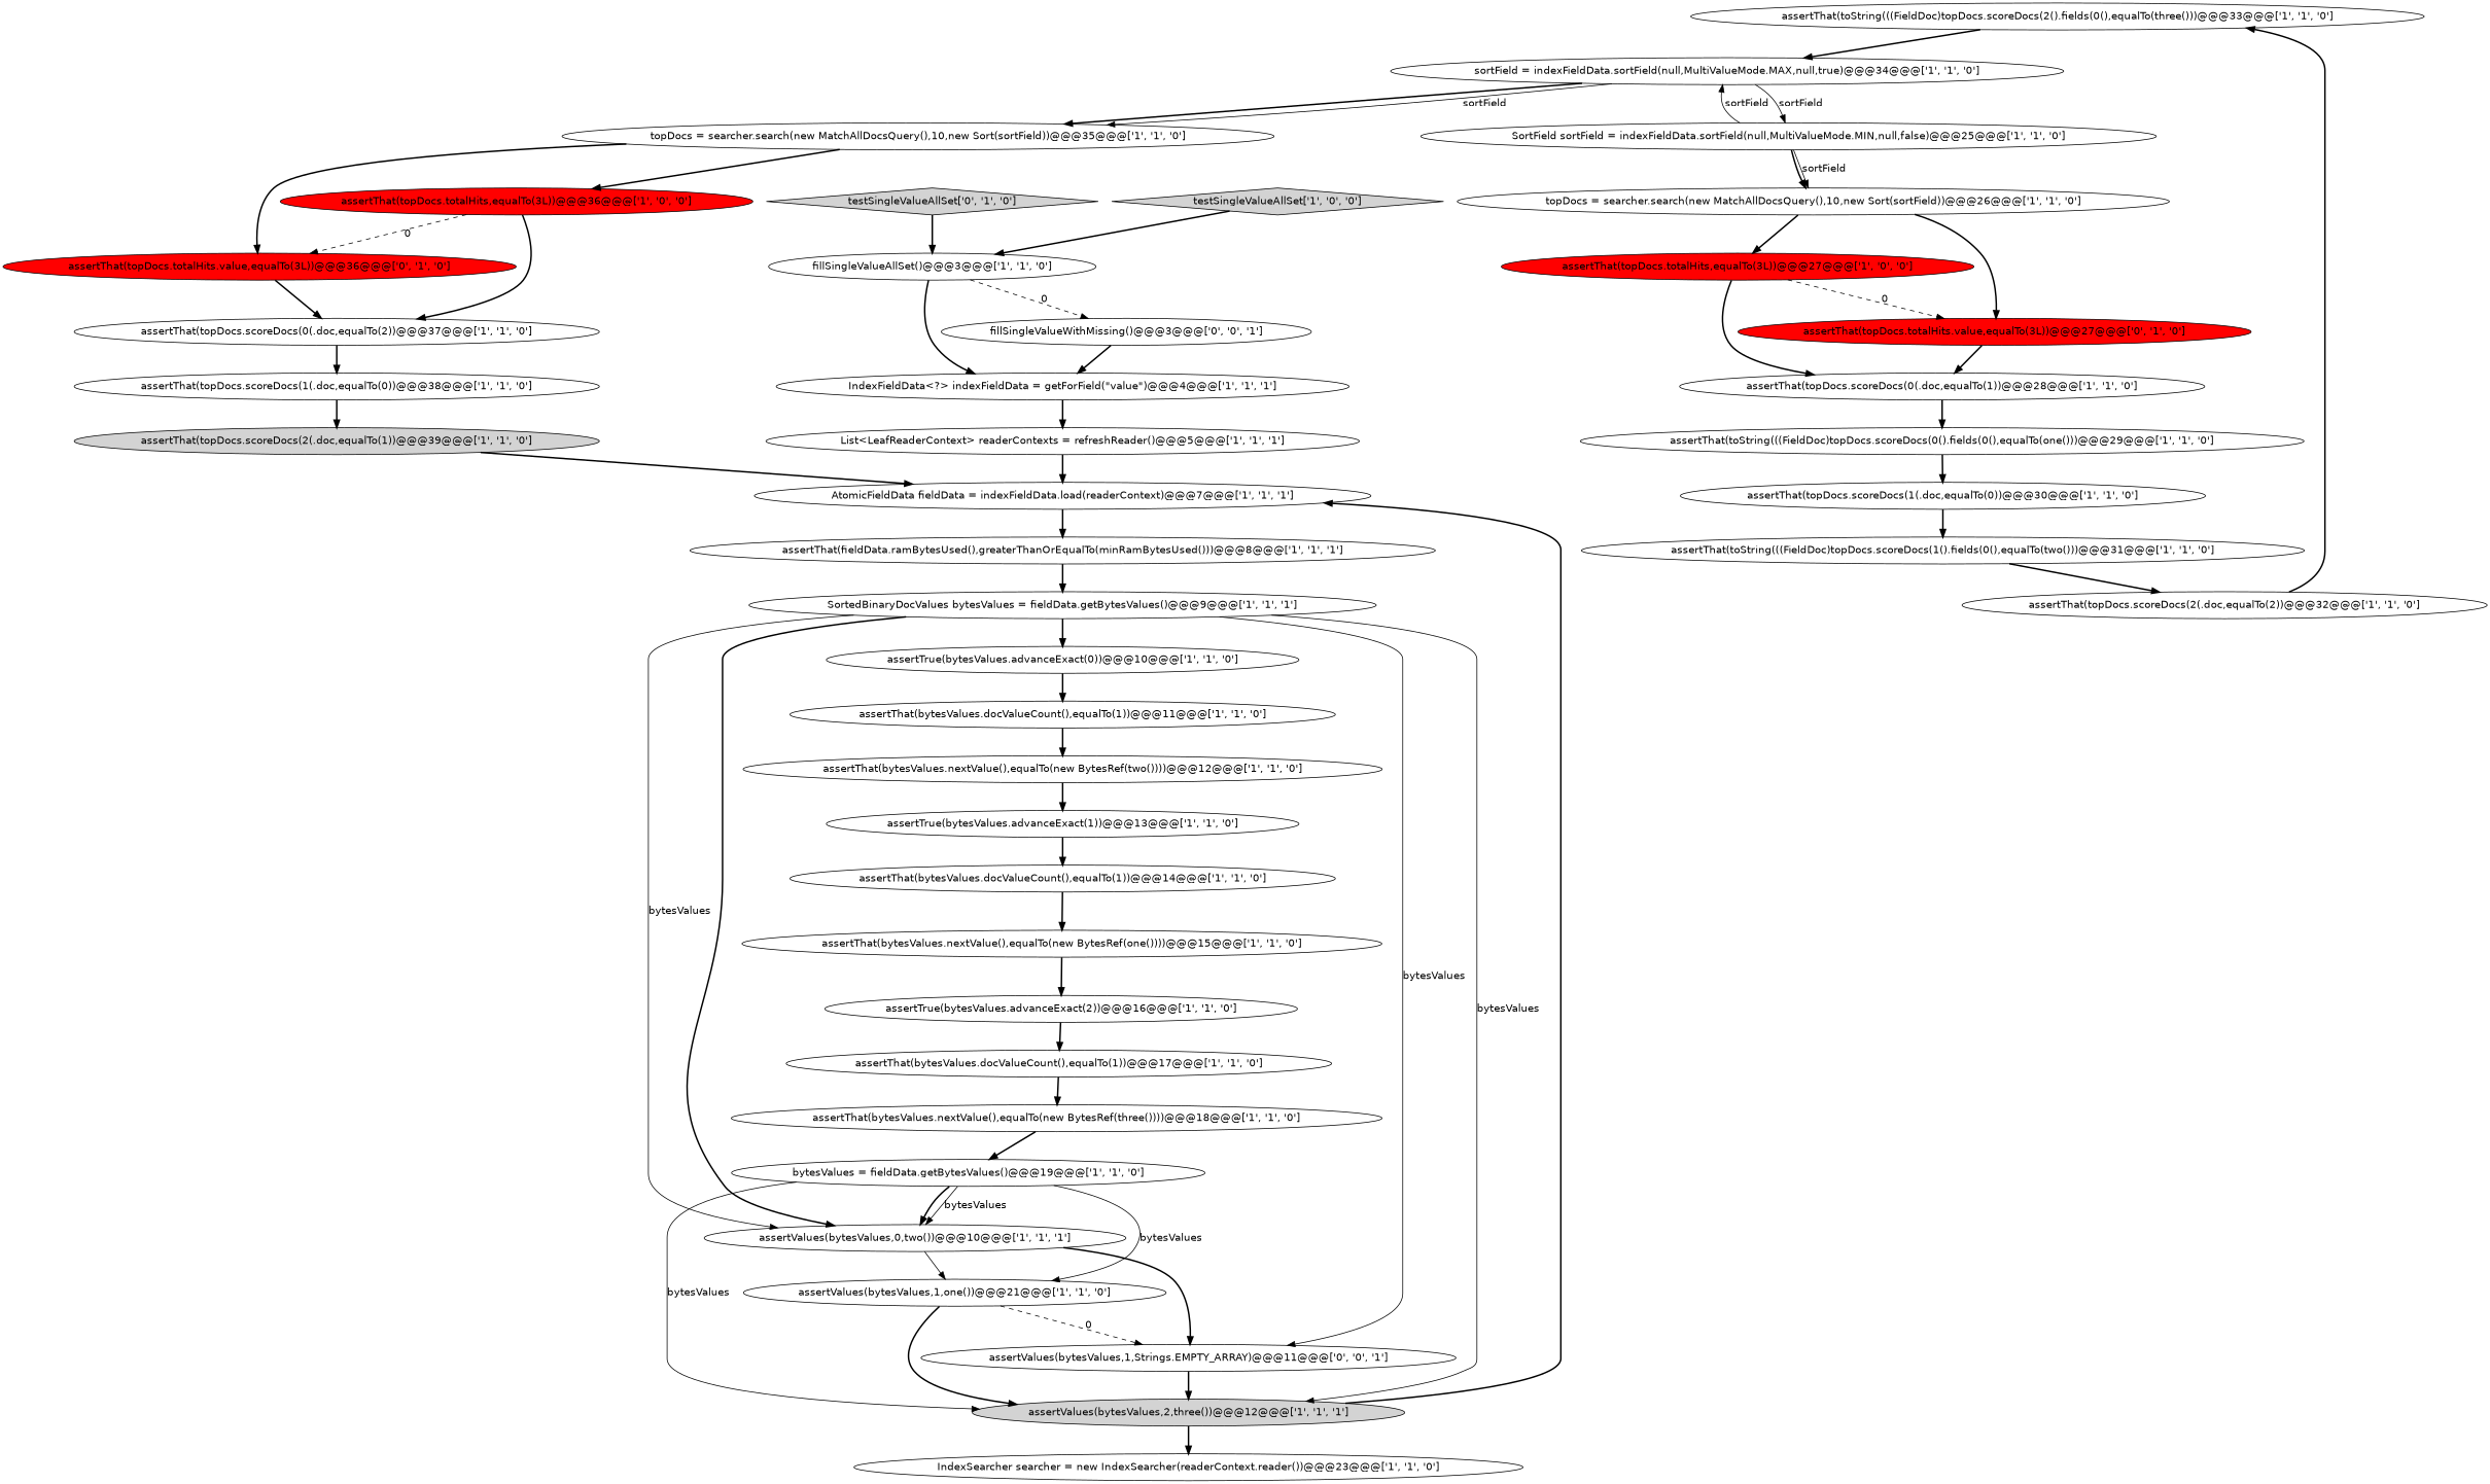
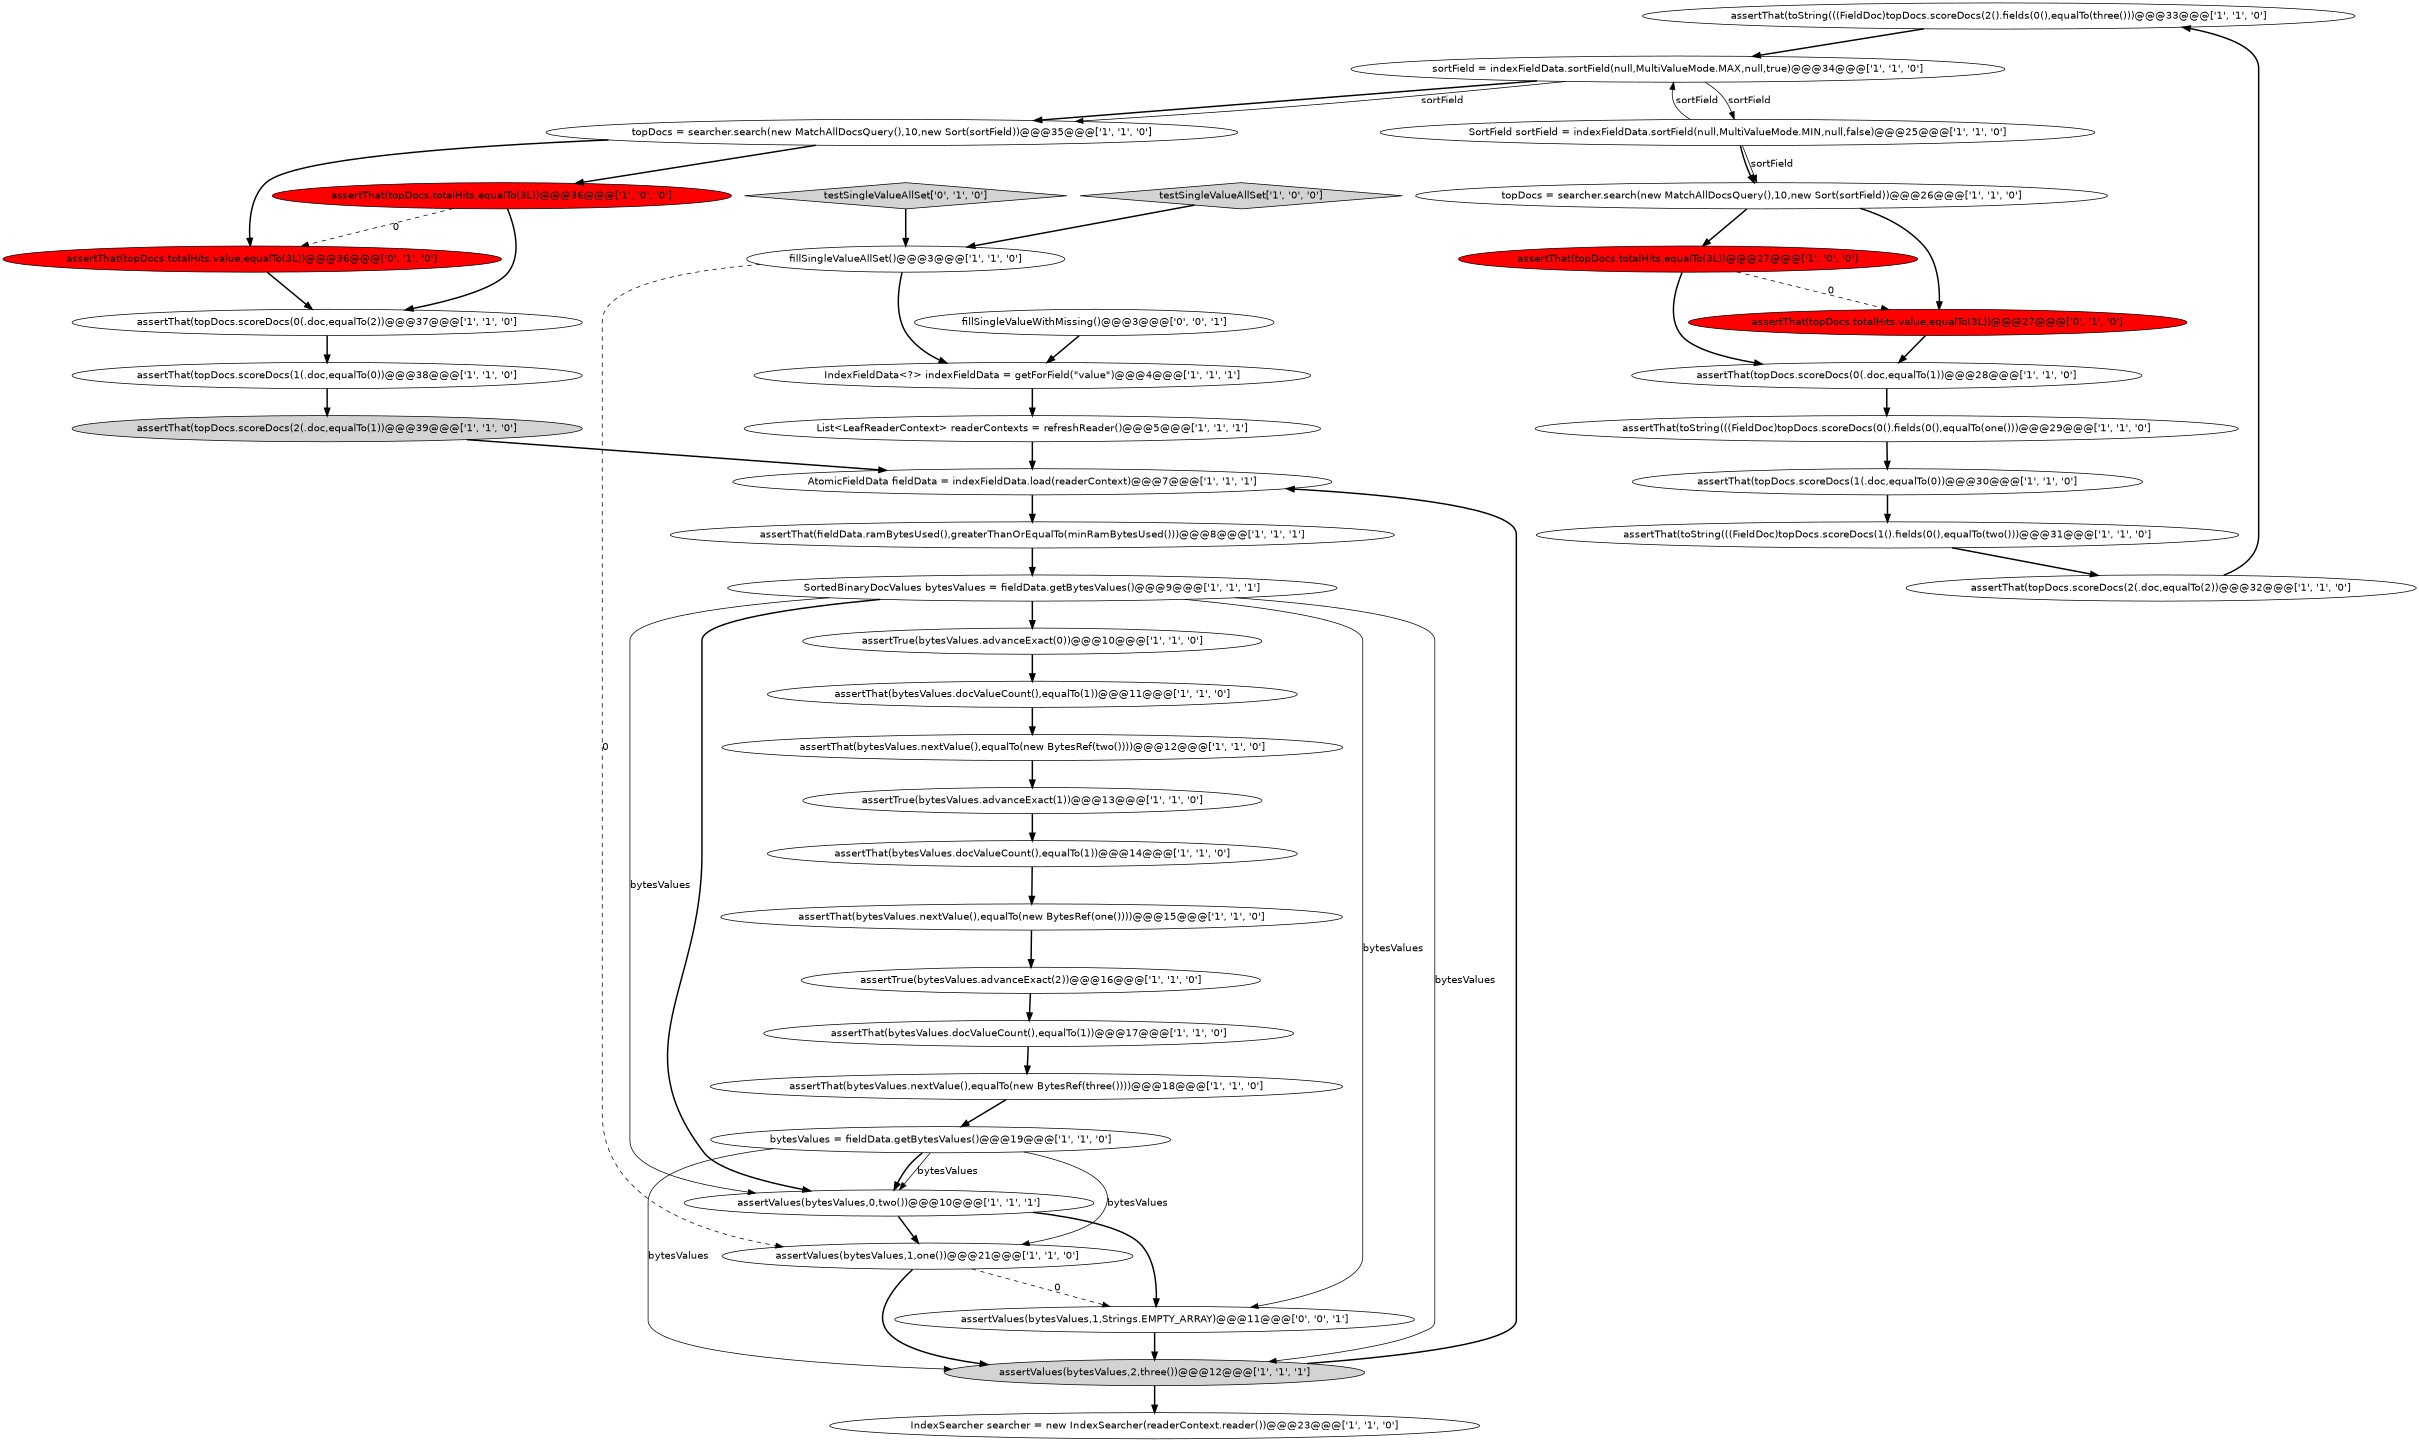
  digraph {
    fontname="DejaVu Sans"
    node [fillcolor=white fontname="DejaVu Sans" shape=ellipse style=filled]
    edge [fontname="DejaVu Sans" style=bold]
    n1 [label="assertThat(toString(((FieldDoc)topDocs.scoreDocs(2().fields(0(),equalTo(three()))@@@33@@@['1', '1', '0']"]
    n2 [label="sortField = indexFieldData.sortField(null,MultiValueMode.MAX,null,true)@@@34@@@['1', '1', '0']"]
    n3 [label="SortField sortField = indexFieldData.sortField(null,MultiValueMode.MIN,null,false)@@@25@@@['1', '1', '0']"]
    n4 [label="topDocs = searcher.search(new MatchAllDocsQuery(),10,new Sort(sortField))@@@35@@@['1', '1', '0']"]
    n5 [label="assertThat(topDocs.scoreDocs(2(.doc,equalTo(2))@@@32@@@['1', '1', '0']"]
    n6 [label="assertTrue(bytesValues.advanceExact(1))@@@13@@@['1', '1', '0']"]
    n7 [label="assertThat(bytesValues.docValueCount(),equalTo(1))@@@14@@@['1', '1', '0']"]
    n8 [label="assertThat(bytesValues.nextValue(),equalTo(new BytesRef(one())))@@@15@@@['1', '1', '0']"]
    n9 [label="topDocs = searcher.search(new MatchAllDocsQuery(),10,new Sort(sortField))@@@26@@@['1', '1', '0']"]
    n10 [fillcolor=red label="assertThat(topDocs.totalHits,equalTo(3L))@@@27@@@['1', '0', '0']"]
    n11 [fillcolor=red label="assertThat(topDocs.totalHits.value,equalTo(3L))@@@27@@@['0', '1', '0']"]
    n12 [label="assertTrue(bytesValues.advanceExact(0))@@@10@@@['1', '1', '0']"]
    n13 [label="assertThat(bytesValues.docValueCount(),equalTo(1))@@@11@@@['1', '1', '0']"]
    n14 [label="assertThat(bytesValues.nextValue(),equalTo(new BytesRef(two())))@@@12@@@['1', '1', '0']"]
    n15 [label="IndexSearcher searcher = new IndexSearcher(readerContext.reader())@@@23@@@['1', '1', '0']"]
    n16 [fillcolor=lightgray label="assertValues(bytesValues,2,three())@@@12@@@['1', '1', '1']"]
    n17 [label="AtomicFieldData fieldData = indexFieldData.load(readerContext)@@@7@@@['1', '1', '1']"]
    n18 [label="assertThat(fieldData.ramBytesUsed(),greaterThanOrEqualTo(minRamBytesUsed()))@@@8@@@['1', '1', '1']"]
    n19 [label="assertThat(toString(((FieldDoc)topDocs.scoreDocs(1().fields(0(),equalTo(two()))@@@31@@@['1', '1', '0']"]
    n20 [fillcolor=red label="assertThat(topDocs.totalHits.value,equalTo(3L))@@@36@@@['0', '1', '0']"]
    n21 [fillcolor=red label="assertThat(topDocs.totalHits,equalTo(3L))@@@36@@@['1', '0', '0']"]
    n22 [label="assertThat(topDocs.scoreDocs(0(.doc,equalTo(2))@@@37@@@['1', '1', '0']"]
    n23 [label="fillSingleValueWithMissing()@@@3@@@['0', '0', '1']"]
    n24 [label="IndexFieldData<?> indexFieldData = getForField(\"value\")@@@4@@@['1', '1', '1']"]
    n25 [label="List<LeafReaderContext> readerContexts = refreshReader()@@@5@@@['1', '1', '1']"]
    n26 [label="assertThat(topDocs.scoreDocs(1(.doc,equalTo(0))@@@38@@@['1', '1', '0']"]
    n27 [fillcolor=lightgray label="assertThat(topDocs.scoreDocs(2(.doc,equalTo(1))@@@39@@@['1', '1', '0']"]
    n28 [label="assertValues(bytesValues,0,two())@@@10@@@['1', '1', '1']"]
    n29 [label="assertValues(bytesValues,1,one())@@@21@@@['1', '1', '0']"]
    n30 [label="assertValues(bytesValues,1,Strings.EMPTY_ARRAY)@@@11@@@['0', '0', '1']"]
    n31 [label="assertThat(bytesValues.nextValue(),equalTo(new BytesRef(three())))@@@18@@@['1', '1', '0']"]
    n32 [label="bytesValues = fieldData.getBytesValues()@@@19@@@['1', '1', '0']"]
    n33 [fillcolor=lightgray label="testSingleValueAllSet['0', '1', '0']" shape=diamond]
    n34 [label="fillSingleValueAllSet()@@@3@@@['1', '1', '0']"]
    n35 [label="assertThat(topDocs.scoreDocs(0(.doc,equalTo(1))@@@28@@@['1', '1', '0']"]
    n36 [label="assertThat(toString(((FieldDoc)topDocs.scoreDocs(0().fields(0(),equalTo(one()))@@@29@@@['1', '1', '0']"]
    n37 [label="assertTrue(bytesValues.advanceExact(2))@@@16@@@['1', '1', '0']"]
    n38 [label="assertThat(bytesValues.docValueCount(),equalTo(1))@@@17@@@['1', '1', '0']"]
    n39 [label="SortedBinaryDocValues bytesValues = fieldData.getBytesValues()@@@9@@@['1', '1', '1']"]
    n40 [fillcolor=lightgray label="testSingleValueAllSet['1', '0', '0']" shape=diamond]
    n41 [label="assertThat(topDocs.scoreDocs(1(.doc,equalTo(0))@@@30@@@['1', '1', '0']"]
    n1 -> n2
    n2 -> n3 [label=sortField style=solid]
    n2 -> n4
    n2 -> n4 [label=sortField style=solid]
    n3 -> n2 [label=sortField style=solid]
    n3 -> n9 [label=sortField style=solid]
    n3 -> n9
    n4 -> n20
    n4 -> n21
    n5 -> n1
    n6 -> n7
    n7 -> n8
    n8 -> n37
    n9 -> n10
    n9 -> n11
    n10 -> n11 [label=0 style=dashed]
    n10 -> n35
    n11 -> n35
    n12 -> n13
    n13 -> n14
    n14 -> n6
    n16 -> n15
    n16 -> n17
    n17 -> n18
    n18 -> n39
    n19 -> n5
    n20 -> n22
    n21 -> n20 [label=0 style=dashed]
    n21 -> n22
    n22 -> n26
    n23 -> n24
    n24 -> n25
    n25 -> n17
    n26 -> n27
    n27 -> n17
-   n28 -> n29 [style=solid]
+   n28 -> n29
    n28 -> n30
    n29 -> n16
    n29 -> n30 [label=0 style=dashed]
    n30 -> n16
    n31 -> n32
    n32 -> n16 [label=bytesValues style=solid]
    n32 -> n28 [label=bytesValues style=solid]
    n32 -> n28
    n32 -> n29 [label=bytesValues style=solid]
    n33 -> n34
-   n34 -> n23 [label=0 style=dashed]
+   n34 -> n29 [label=0 style=dashed]
    n34 -> n24
    n35 -> n36
    n36 -> n41
    n37 -> n38
    n38 -> n31
    n39 -> n12
    n39 -> n16 [label=bytesValues style=solid]
    n39 -> n28 [label=bytesValues style=solid]
    n39 -> n28
    n39 -> n30 [label=bytesValues style=solid]
    n40 -> n34
    n41 -> n19
  }
